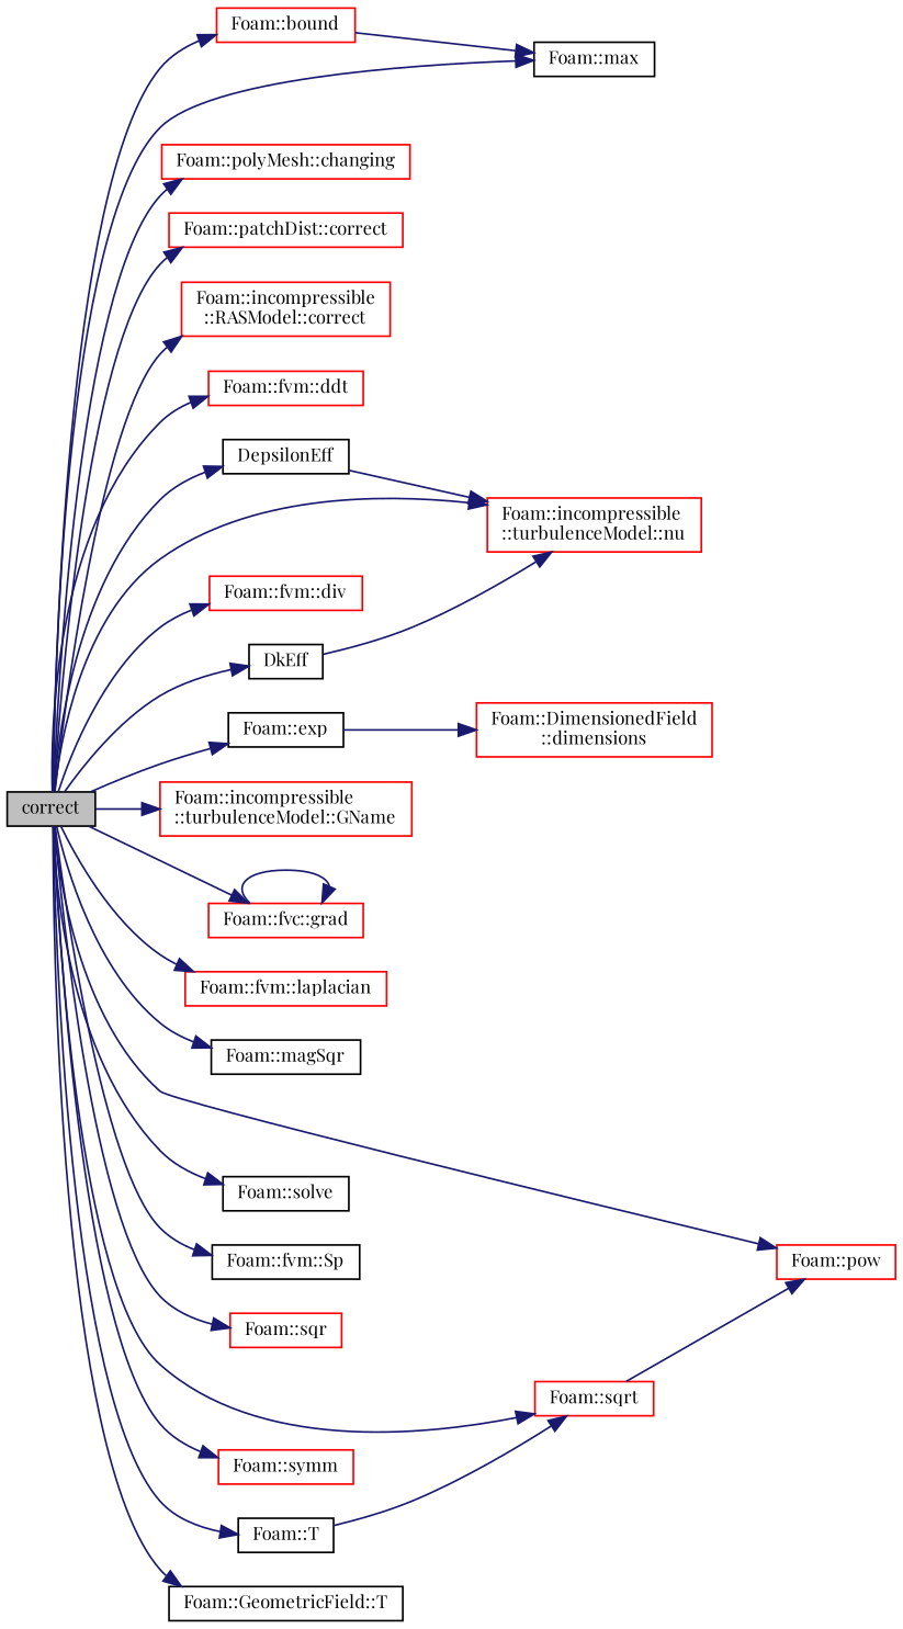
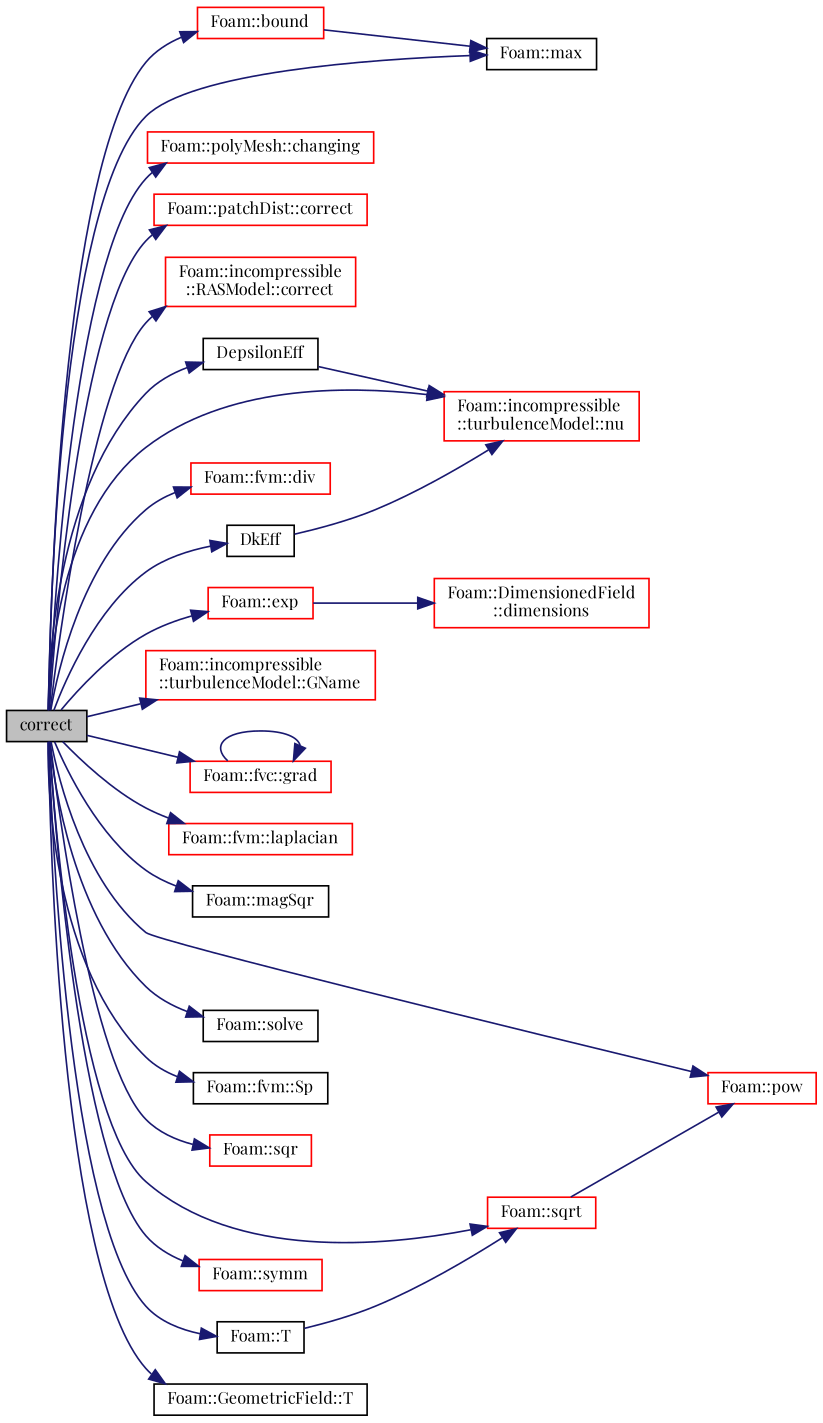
  digraph {
    fontname="Playfair Display"
    rankdir=LR
    node [color=red fontname="Playfair Display" fontsize=10 shape=record]
    edge [color=midnightblue fontname="Playfair Display" fontsize=10 labelfontname=FreeSans labelfontsize=10 style=solid]
    n1 [color=black fillcolor=grey75 fontcolor=black height=0.2 label=correct style=filled width=0.4]
    n2 [height=0.2 label="Foam::bound" width=0.4]
    n3 [color=black height=0.2 label="Foam::max" width=0.4]
    n4 [height=0.2 label="Foam::polyMesh::changing" width=0.4]
    n5 [height=0.2 label="Foam::patchDist::correct" width=0.4]
    n6 [height=0.2 label="Foam::incompressible\l::RASModel::correct" width=0.4]
-   n7 [height=0.2 label="Foam::fvm::ddt" width=0.4]
    n8 [color=black height=0.2 label=DepsilonEff width=0.4]
    n9 [height=0.2 label="Foam::incompressible\l::turbulenceModel::nu" width=0.4]
    n10 [height=0.2 label="Foam::fvm::div" width=0.4]
    n11 [color=black height=0.2 label=DkEff width=0.4]
-   n12 [color=black height=0.2 label="Foam::exp" width=0.4]
+   n12 [height=0.2 label="Foam::exp" width=0.4]
    n13 [height=0.2 label="Foam::incompressible\l::turbulenceModel::GName" width=0.4]
    n14 [height=0.2 label="Foam::fvc::grad" width=0.4]
    n15 [height=0.2 label="Foam::fvm::laplacian" width=0.4]
    n16 [color=black height=0.2 label="Foam::magSqr" width=0.4]
    n17 [height=0.2 label="Foam::pow" width=0.4]
    n18 [color=black height=0.2 label="Foam::solve" width=0.4]
    n19 [color=black height=0.2 label="Foam::fvm::Sp" width=0.4]
    n20 [height=0.2 label="Foam::sqr" width=0.4]
    n21 [height=0.2 label="Foam::sqrt" width=0.4]
    n22 [height=0.2 label="Foam::symm" width=0.4]
    n23 [color=black height=0.2 label="Foam::T" width=0.4]
    n24 [color=black height=0.2 label="Foam::GeometricField::T" width=0.4]
    n25 [height=0.2 label="Foam::DimensionedField\l::dimensions" width=0.4]
    n1 -> n2
    n1 -> n3
    n1 -> n4
    n1 -> n5
    n1 -> n6
-   n1 -> n7
    n1 -> n8
    n1 -> n9
    n1 -> n10
    n1 -> n11
    n1 -> n12
    n1 -> n13
    n1 -> n14
    n1 -> n15
    n1 -> n16
    n1 -> n17
    n1 -> n18
    n1 -> n19
    n1 -> n20
    n1 -> n21
    n1 -> n22
    n1 -> n23
    n1 -> n24
    n2 -> n3
    n8 -> n9
    n11 -> n9
    n12 -> n25
    n14 -> n14
    n21 -> n17
    n23 -> n21
  }
